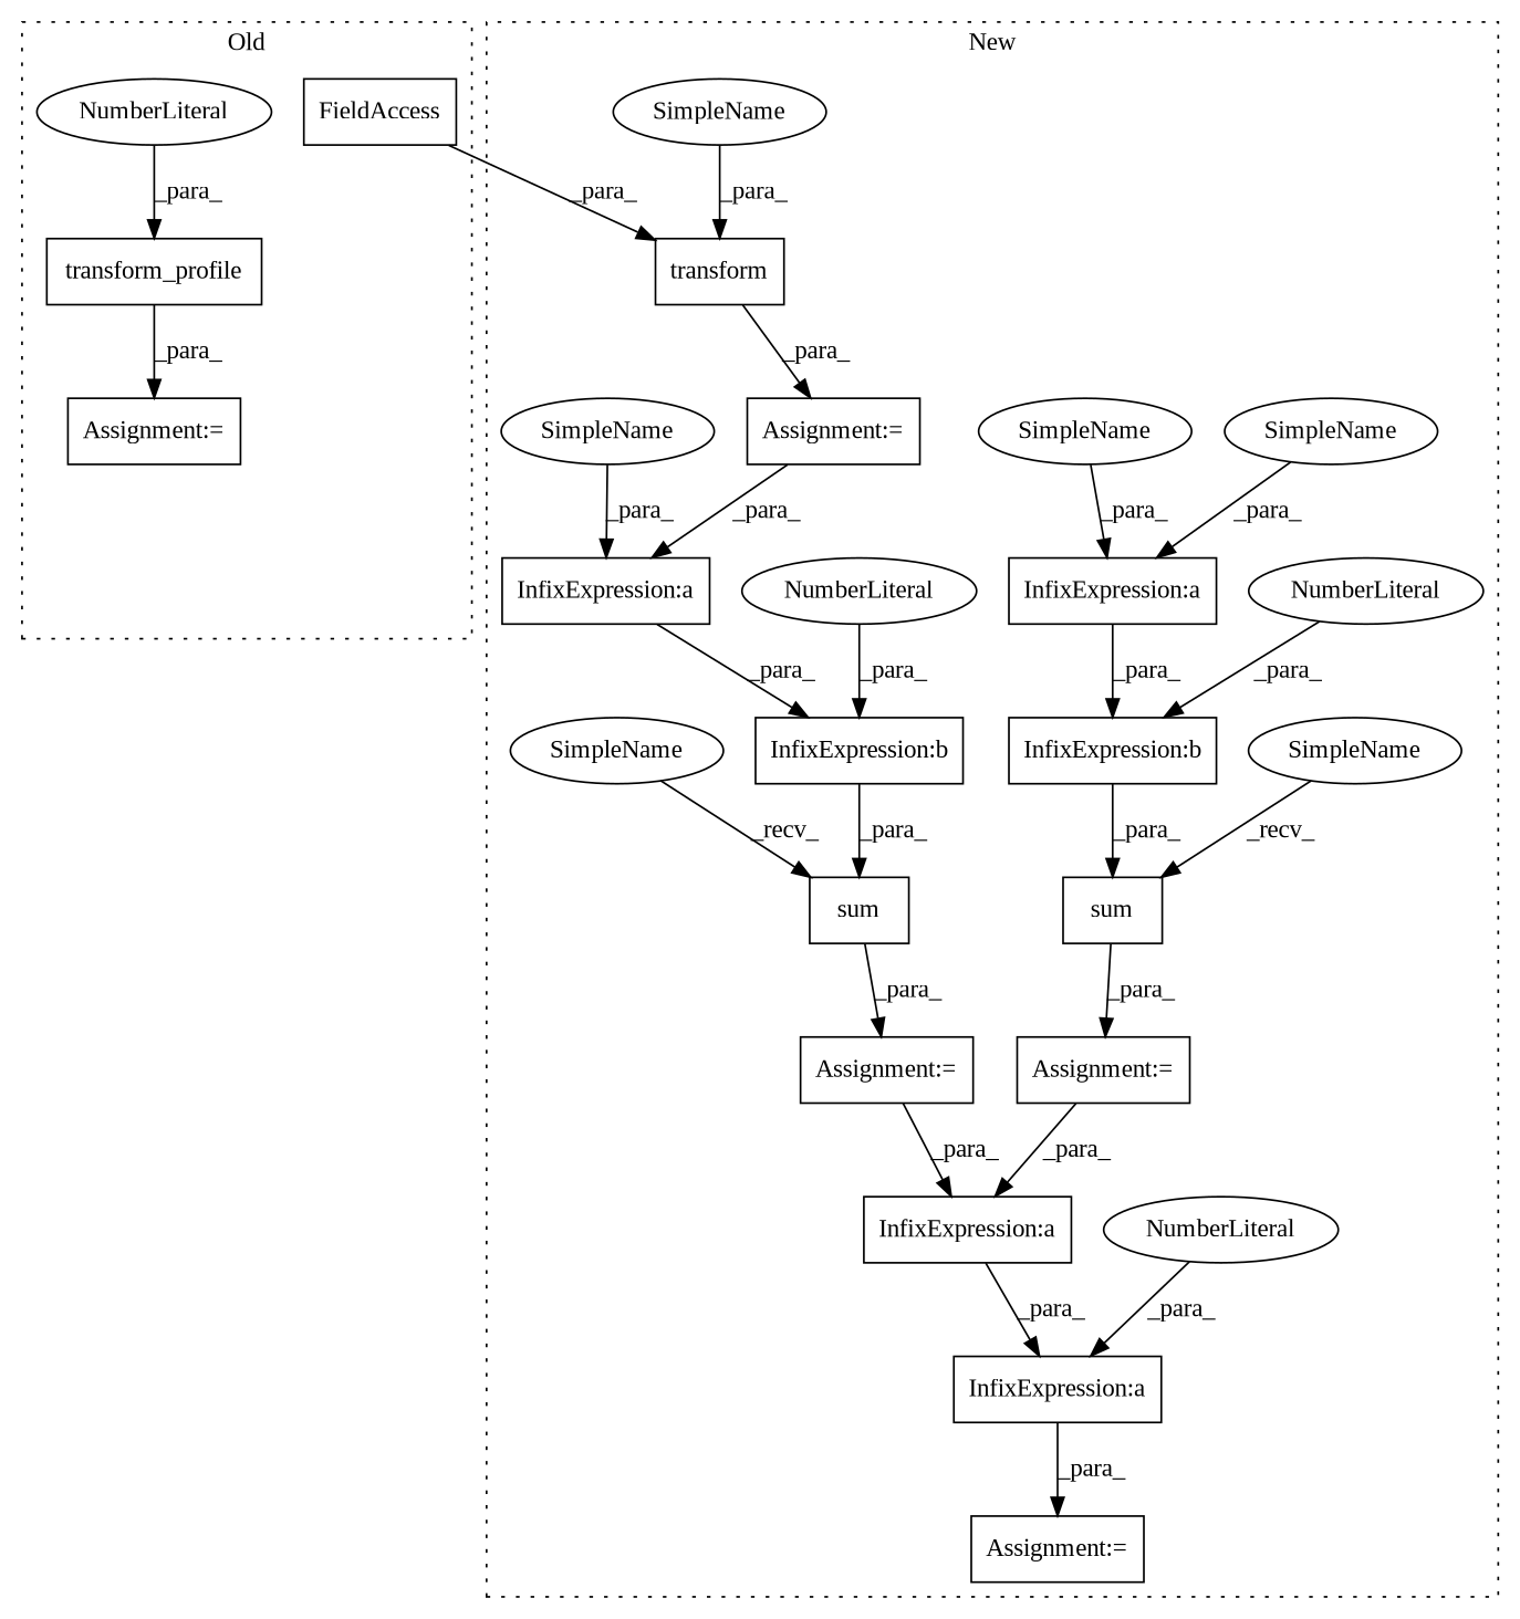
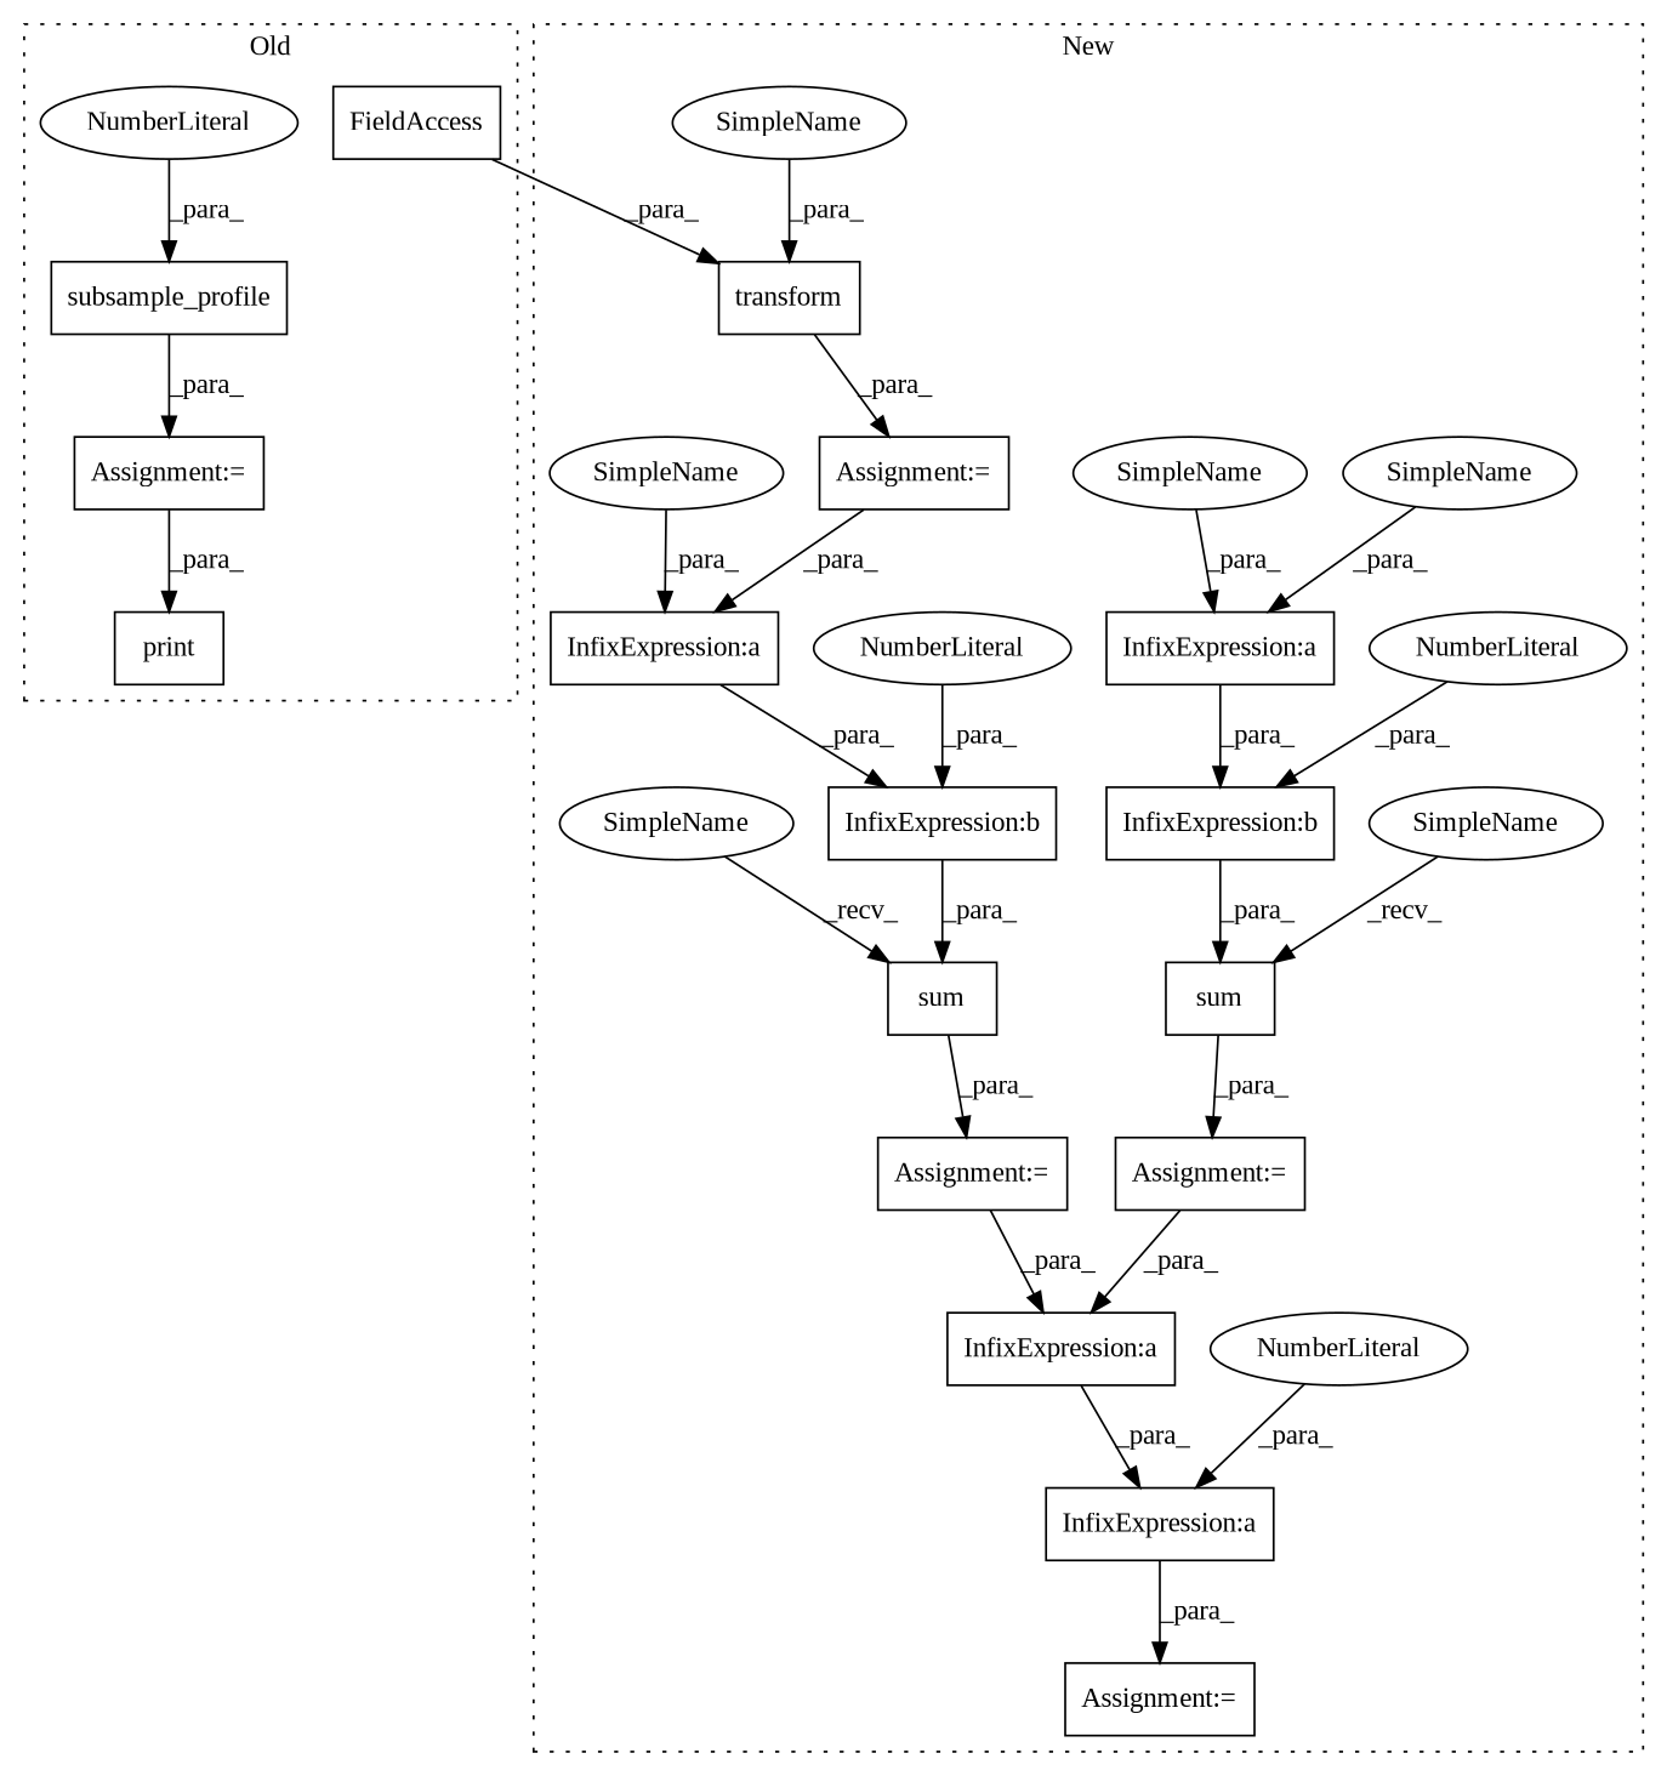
  digraph {
    fontname="Liberation Serif"
    node [a=27 fontname="Liberation Serif" l=1 s=13557 shape=box]
    edge [fontname="Liberation Serif"]
+   n1 [a=32 l="6,1" label=print s="13566,13597"]
    n2 [a=7 label="Assignment:=" s=13508]
-   n3 [a=32 l="18,1" label=transform_profile s="13509,13559"]
+   n3 [a=32 l="18,1" label=subsample_profile s="13509,13559"]
    n4 [a=34 l=2 label=NumberLiteral shape=ellipse]
    n5 [a=22 l=29 label=FieldAccess s=13527]
    n6 [a=32 l="4,1" label=sum s="13546,13571"]
    n7 [a=7 label="Assignment:=" s=13539]
    n8 [l=3 label="InfixExpression:a" s=13657]
    n9 [l=3 label="InfixExpression:a" s=13641]
    n10 [a=7 label="Assignment:=" s=13636]
    n11 [a=7 label="Assignment:=" s=13590]
    n12 [a=7 label="Assignment:=" s=13492]
    n13 [l=3 label="InfixExpression:a" s=13608]
    n14 [l=3 label="InfixExpression:a"]
    n15 [a=32 l="10,1" label=transform s="13501,13517"]
    n16 [l=3 label="InfixExpression:b" s=13618]
    n17 [a=34 l=3 label=NumberLiteral s=13638 shape=ellipse]
    n18 [l=3 label="InfixExpression:b" s=13567]
    n19 [a=34 label=NumberLiteral s=13621 shape=ellipse]
    n20 [a=34 label=NumberLiteral s=13570 shape=ellipse]
    n21 [a=32 l="4,1" label=sum s="13597,13622"]
    n22 [a=42 l=5 label=SimpleName s=13540 shape=ellipse]
    n23 [a=42 l=5 label=SimpleName s=13591 shape=ellipse]
    n24 [a=42 l=6 label=SimpleName s=13511 shape=ellipse]
    n25 [a=42 l=6 label=SimpleName s=13560 shape=ellipse]
    n26 [a=42 l=6 label=SimpleName s=13551 shape=ellipse]
    n27 [a=42 l=6 label=SimpleName s=13602 shape=ellipse]
    subgraph cluster_1 {
      label=Old
      style=dotted
+     n1
      n2
      n3
      n4
      n5
    }
    subgraph cluster_2 {
      label=New
      style=dotted
      n6
      n7
      n8
      n9
      n10
      n11
      n12
      n13
      n14
      n15
      n16
      n17
      n18
      n19
      n20
      n21
      n22
      n23
      n24
      n25
      n26
      n27
    }
+   n2 -> n1 [label=_para_]
    n3 -> n2 [label=_para_]
    n4 -> n3 [label=_para_]
    n5 -> n15 [label=_para_]
    n6 -> n7 [label=_para_]
    n7 -> n8 [label=_para_]
    n8 -> n9 [label=_para_]
    n9 -> n10 [label=_para_]
    n11 -> n8 [label=_para_]
    n12 -> n13 [label=_para_]
    n13 -> n16 [label=_para_]
    n14 -> n18 [label=_para_]
    n15 -> n12 [label=_para_]
    n16 -> n21 [label=_para_]
    n17 -> n9 [label=_para_]
    n18 -> n6 [label=_para_]
    n19 -> n16 [label=_para_]
    n20 -> n18 [label=_para_]
    n21 -> n11 [label=_para_]
    n22 -> n6 [label=_recv_]
    n23 -> n21 [label=_recv_]
    n24 -> n15 [label=_para_]
    n25 -> n14 [label=_para_]
    n26 -> n14 [label=_para_]
    n27 -> n13 [label=_para_]
  }
